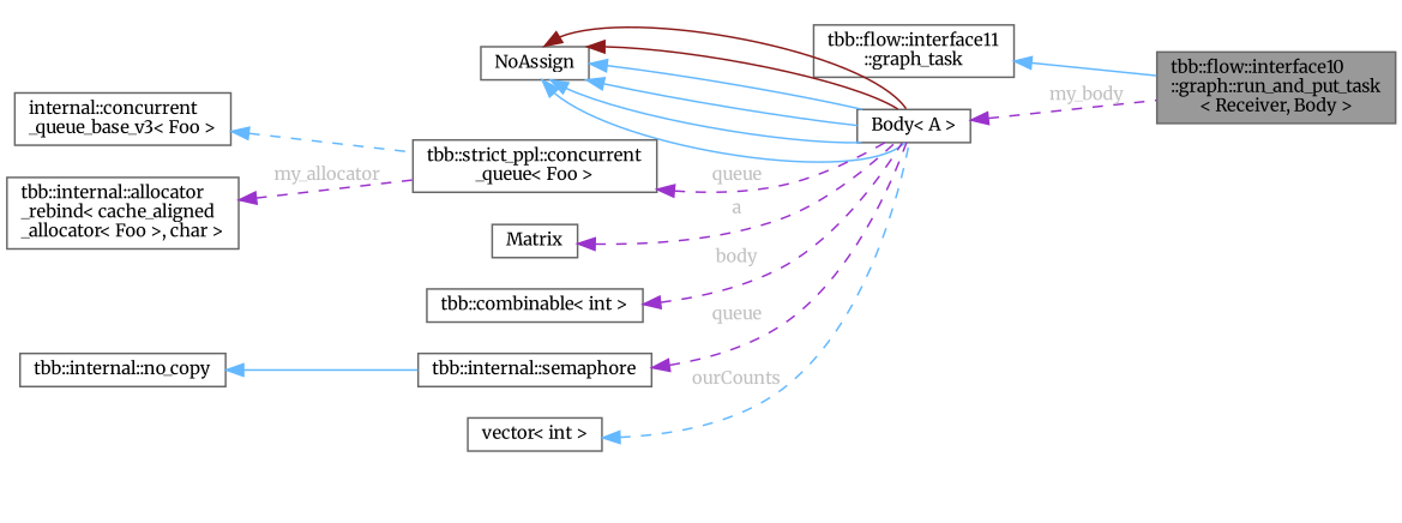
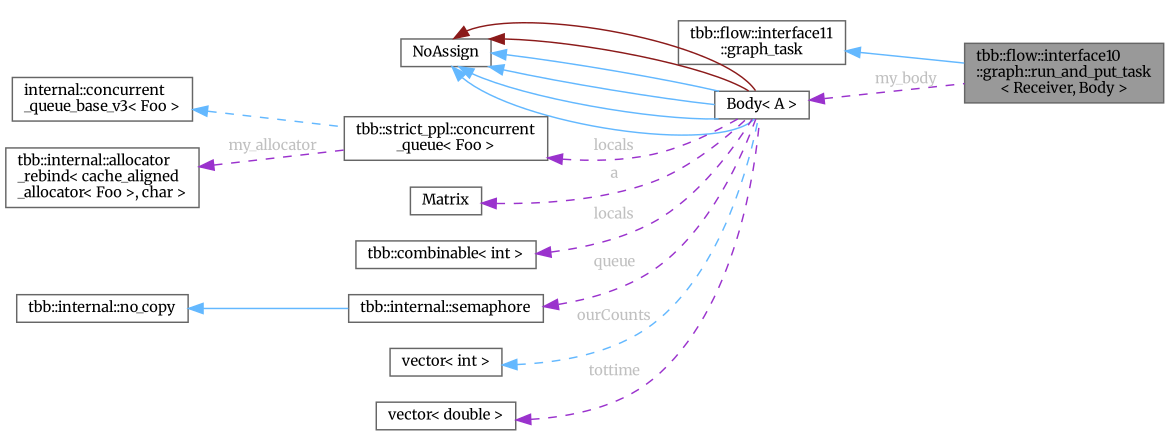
  digraph {
    fontname=Merriweather
    rankdir=LR
    node [color=gray40 fillcolor=white fontname=Merriweather fontsize=10 shape=box style=filled]
    edge [color=steelblue1 dir=back fontname=Merriweather fontsize=10 labelfontname=Helvetica labelfontsize=10 style=dashed]
    n1 [fillcolor=grey60 fontcolor=black height=0.2 label="tbb::flow::interface10\l::graph::run_and_put_task\l\< Receiver, Body \>" width=0.4]
    n2 [height=0.2 label="tbb::flow::interface11\l::graph_task" width=0.4]
    n3 [height=0.2 label="Body\< A \>" width=0.4]
    n4 [height=0.2 label=NoAssign width=0.4]
    n5 [height=0.2 label="tbb::strict_ppl::concurrent\l_queue\< Foo \>" width=0.4]
    n6 [height=0.2 label="internal::concurrent\l_queue_base_v3\< Foo \>" width=0.4]
    n7 [height=0.2 label="tbb::internal::allocator\l_rebind\< cache_aligned\l_allocator\< Foo \>, char \>" width=0.4]
    n8 [height=0.2 label=Matrix width=0.4]
    n9 [height=0.2 label="tbb::combinable\< int \>" width=0.4]
    n10 [height=0.2 label="tbb::internal::semaphore" width=0.4]
    n11 [height=0.2 label="tbb::internal::no_copy" width=0.4]
    n12 [height=0.2 label="vector\< int \>" width=0.4]
+   n13 [height=0.2 label="vector\< double \>" width=0.4]
    n2 -> n1 [style=solid]
    n3 -> n1 [color=darkorchid3 fontcolor=grey label=" my_body"]
    n4 -> n3 [style=solid]
    n4 -> n3 [style=solid]
    n4 -> n3 [style=solid]
    n4 -> n3 [style=solid]
    n4 -> n3 [color=firebrick4 style=solid]
    n4 -> n3 [color=firebrick4 style=solid]
-   n5 -> n3 [color=darkorchid3 fontcolor=grey label=" queue"]
+   n5 -> n3 [color=darkorchid3 fontcolor=grey label=" locals"]
    n6 -> n5
    n7 -> n5 [color=darkorchid3 fontcolor=grey label=" my_allocator"]
    n8 -> n3 [color=darkorchid3 fontcolor=grey label=" a"]
-   n9 -> n3 [color=darkorchid3 fontcolor=grey label=" body"]
+   n9 -> n3 [color=darkorchid3 fontcolor=grey label=" locals"]
    n10 -> n3 [color=darkorchid3 fontcolor=grey label=" queue"]
    n11 -> n10 [style=solid]
    n12 -> n3 [fontcolor=grey label=" ourCounts"]
+   n13 -> n3 [color=darkorchid3 fontcolor=grey label=" tottime"]
  }
